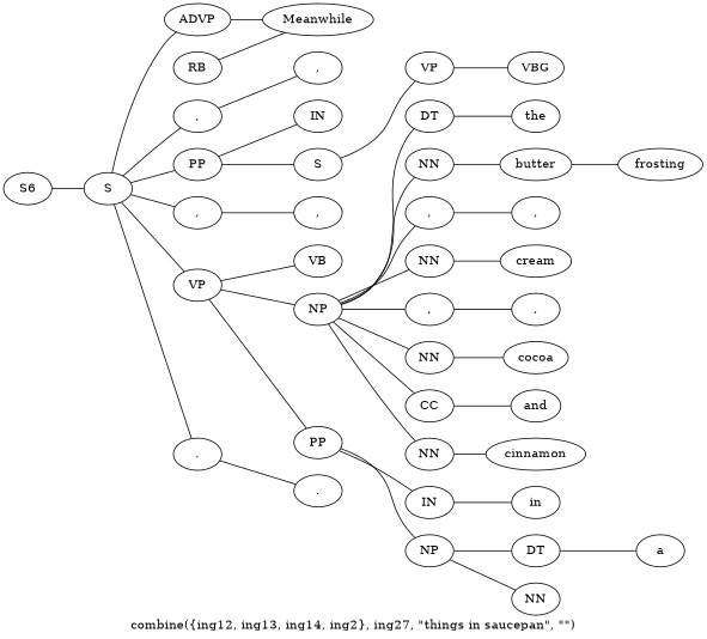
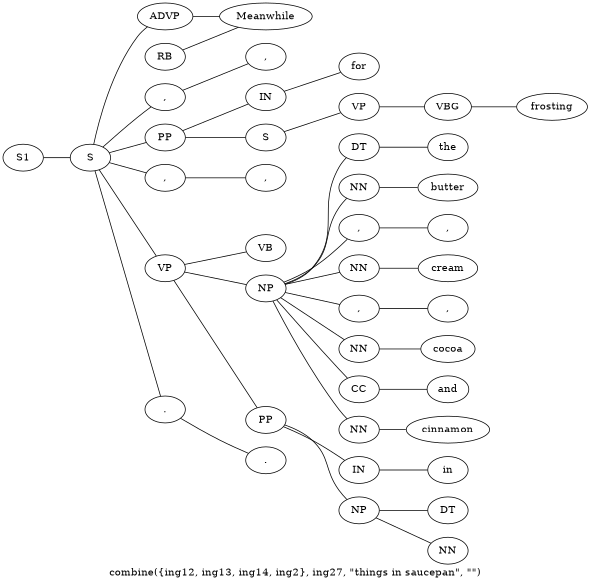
  graph {
    fontname="DejaVu Serif"
    label="combine({ing12, ing13, ing14, ing2}, ing27, \"things in saucepan\", \"\")"
    rankdir=LR
    node [fontname="DejaVu Serif"]
    edge [fontname="DejaVu Serif"]
-   n1 [label=S6]
+   n1 [label=S1]
    n2 [label=S]
    n3 [label=ADVP]
    n4 [label=","]
    n5 [label=PP]
    n6 [label=","]
    n7 [label=VP]
    n8 [label="."]
    n9 [label=Meanwhile]
    n10 [label=","]
    n11 [label=IN]
    n12 [label=S]
    n13 [label=","]
    n14 [label=VB]
    n15 [label=NP]
    n16 [label=PP]
    n17 [label="."]
    n18 [label=RB]
+   n19 [label=for]
    n20 [label=VP]
    n21 [label=VBG]
    n22 [label=frosting]
    n23 [label=DT]
    n24 [label=NN]
    n25 [label=","]
    n26 [label=NN]
    n27 [label=","]
    n28 [label=NN]
    n29 [label=CC]
    n30 [label=NN]
    n31 [label=IN]
    n32 [label=NP]
    n33 [label=the]
    n34 [label=butter]
    n35 [label=","]
    n36 [label=cream]
    n37 [label=","]
    n38 [label=cocoa]
    n39 [label=and]
    n40 [label=cinnamon]
    n41 [label=in]
    n42 [label=DT]
    n43 [label=NN]
-   n44 [label=a]
    n1 -- n2
    n2 -- n3
    n2 -- n4
    n2 -- n5
    n2 -- n6
    n2 -- n7
    n2 -- n8
    n3 -- n9
    n4 -- n10
    n5 -- n11
    n5 -- n12
    n6 -- n13
    n7 -- n14
    n7 -- n15
    n7 -- n16
    n8 -- n17
+   n11 -- n19
    n12 -- n20
    n15 -- n23
    n15 -- n24
    n15 -- n25
    n15 -- n26
    n15 -- n27
    n15 -- n28
    n15 -- n29
    n15 -- n30
    n16 -- n31
    n16 -- n32
    n18 -- n9
    n20 -- n21
-   n34 -- n22
+   n21 -- n22
    n23 -- n33
    n24 -- n34
    n25 -- n35
    n26 -- n36
    n27 -- n37
    n28 -- n38
    n29 -- n39
    n30 -- n40
    n31 -- n41
    n32 -- n42
    n32 -- n43
-   n42 -- n44
  }
